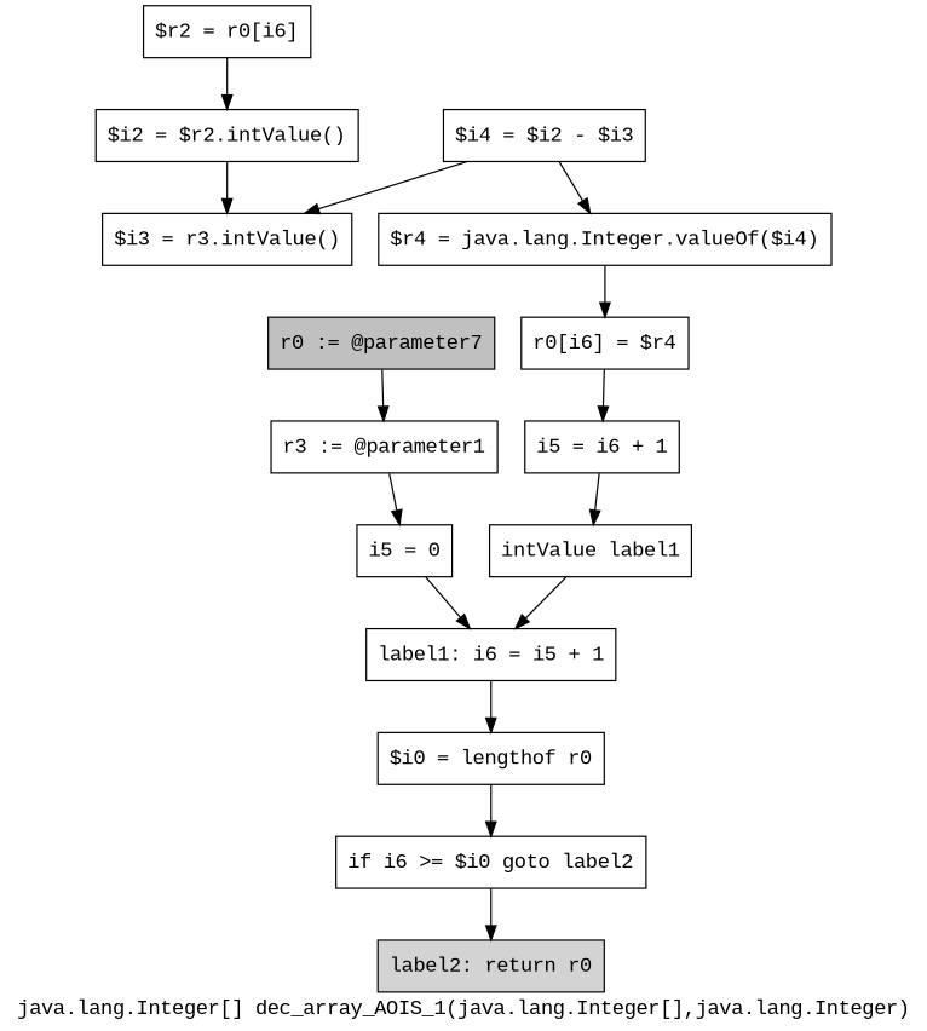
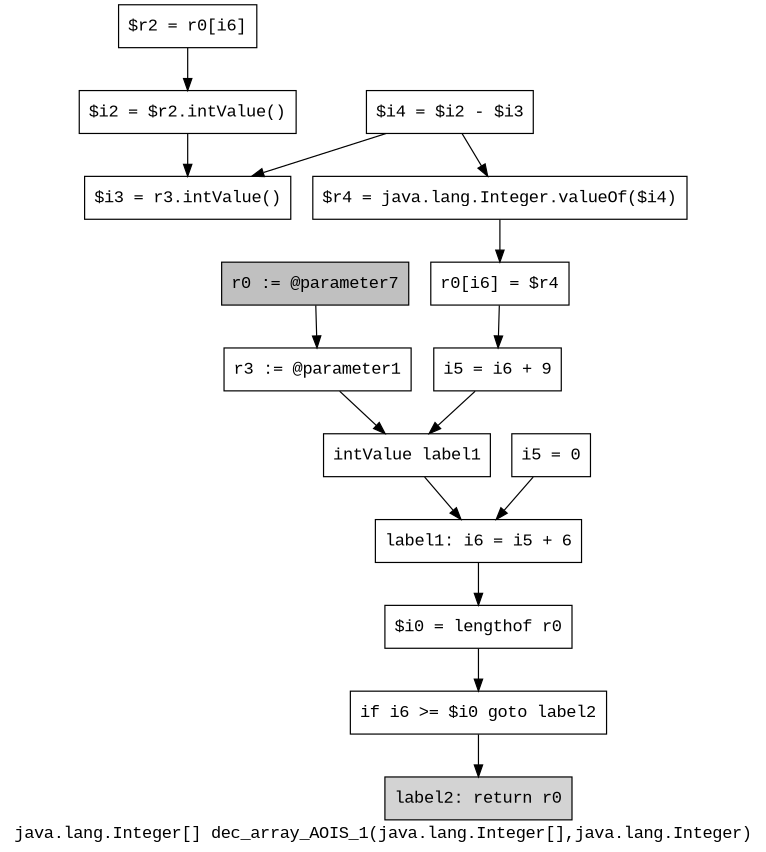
  digraph {
    fontname="Liberation Mono"
    label="java.lang.Integer[] dec_array_AOIS_1(java.lang.Integer[],java.lang.Integer)"
    node [fontname="Liberation Mono" shape=box]
    edge [fontname="Liberation Mono"]
    n1 [fillcolor=gray label="r0 := @parameter7" style=filled]
    n2 [label="r3 := @parameter1"]
    n3 [label="i5 = 0"]
-   n4 [label="label1: i6 = i5 + 1"]
+   n4 [label="label1: i6 = i5 + 6"]
    n5 [label="$i0 = lengthof r0"]
    n6 [label="if i6 >= $i0 goto label2"]
    n7 [fillcolor=lightgray label="label2: return r0" style=filled]
    n8 [label="$r2 = r0[i6]"]
    n9 [label="$i2 = $r2.intValue()"]
    n10 [label="$i3 = r3.intValue()"]
    n11 [label="$i4 = $i2 - $i3"]
    n12 [label="$r4 = java.lang.Integer.valueOf($i4)"]
    n13 [label="r0[i6] = $r4"]
-   n14 [label="i5 = i6 + 1"]
+   n14 [label="i5 = i6 + 9"]
    n15 [label="intValue label1"]
    n1 -> n2
-   n2 -> n3
+   n2 -> n15
    n3 -> n4
    n4 -> n5
    n5 -> n6
    n6 -> n7
    n8 -> n9
    n9 -> n10
    n11 -> n10
    n11 -> n12
    n12 -> n13
    n13 -> n14
    n14 -> n15
    n15 -> n4
  }
